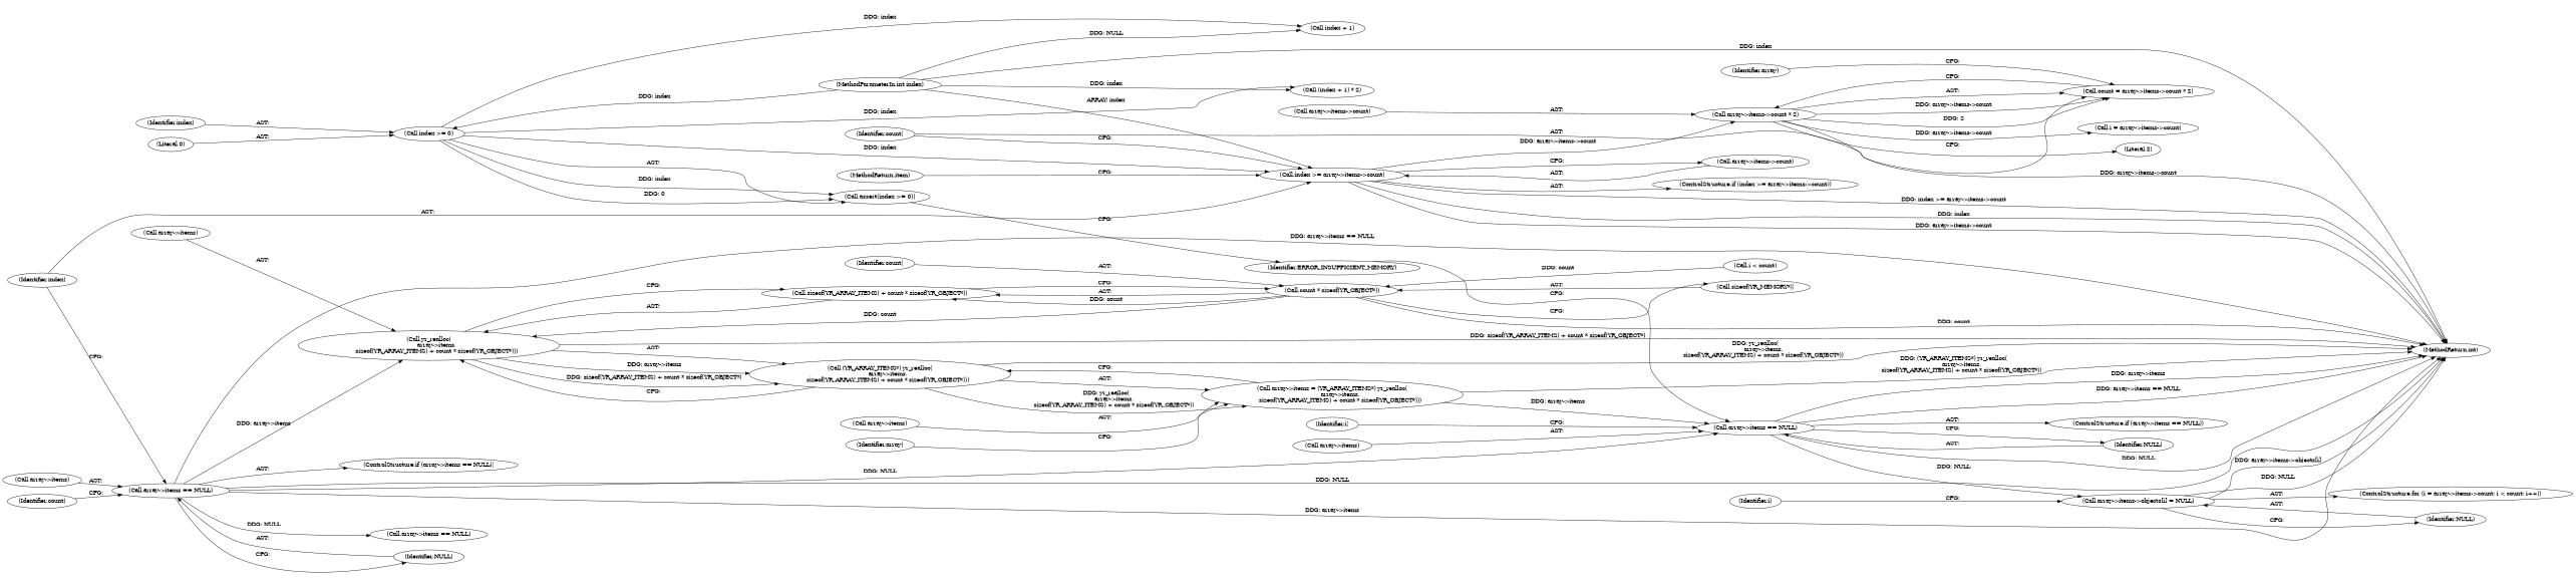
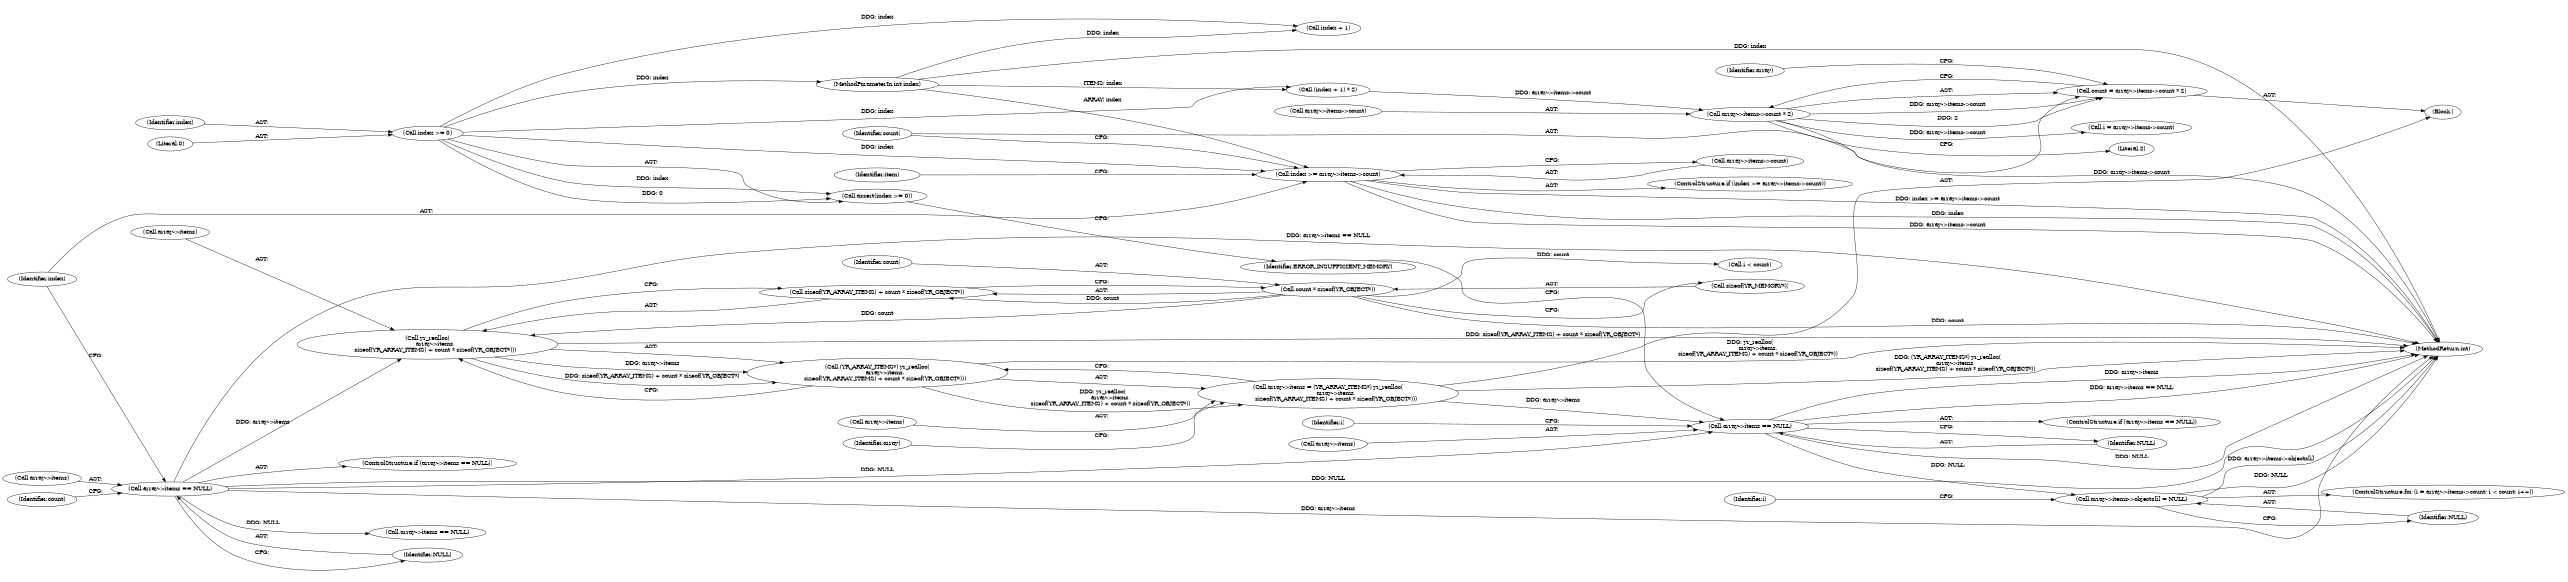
  digraph {
    rankdir=LR
    n1 [label="(Call,yr_realloc(\n         array->items,\n         sizeof(YR_ARRAY_ITEMS) + count * sizeof(YR_OBJECT*)))"]
    n2 [label="(Call,(YR_ARRAY_ITEMS*) yr_realloc(\n         array->items,\n         sizeof(YR_ARRAY_ITEMS) + count * sizeof(YR_OBJECT*)))"]
    n3 [label="(Call,sizeof(YR_ARRAY_ITEMS) + count * sizeof(YR_OBJECT*))"]
    n4 [label="(MethodReturn,int)"]
    n5 [label="(Call,array->items = (YR_ARRAY_ITEMS*) yr_realloc(\n         array->items,\n         sizeof(YR_ARRAY_ITEMS) + count * sizeof(YR_OBJECT*)))"]
    n6 [label="(Call,count * sizeof(YR_OBJECT*))"]
    n7 [label="(Call,array->items == NULL)"]
    n8 [label="(Call,array->items == NULL)"]
    n9 [label="(ControlStructure,if (array->items == NULL))"]
    n10 [label="(Call,array->items == NULL)"]
    n11 [label="(Identifier,NULL)"]
    n12 [label="(Call,array->items->objects[i] = NULL)"]
    n13 [label="(Identifier,NULL)"]
    n14 [label="(ControlStructure,if (array->items == NULL))"]
    n15 [label="(Call,i < count)"]
    n16 [label="(Call,sizeof(YR_MEMORY*))"]
    n17 [label="(Call,count = array->items->count * 2)"]
    n18 [label="(Call,array->items->count * 2)"]
+   n19 [label="(Block,)"]
    n20 [label="(Call,i = array->items->count)"]
    n21 [label="(Literal,2)"]
    n22 [label="(Call,index >= array->items->count)"]
    n23 [label="(ControlStructure,if (index >= array->items->count))"]
    n24 [label="(Call,array->items->count)"]
    n25 [label="(Call,index >= 0)"]
    n26 [label="(Call,assert(index >= 0))"]
    n27 [label="(Call,(index + 1) * 2)"]
    n28 [label="(Call,index + 1)"]
    n29 [label="(Literal,0)"]
    n30 [label="(Identifier,ERROR_INSUFFICIENT_MEMORY)"]
    n31 [label="(MethodParameterIn,int index)"]
    n32 [label="(Identifier,NULL)"]
    n33 [label="(ControlStructure,for (i = array->items->count; i < count; i++))"]
    n34 [label="(Call,array->items->count)"]
    n35 [label="(Call,array->items)"]
    n36 [label="(Identifier,i)"]
    n37 [label="(Identifier,index)"]
    n38 [label="(Identifier,index)"]
-   n39 [label="(MethodReturn,item)"]
+   n39 [label="(Identifier,item)"]
    n40 [label="(Identifier,array)"]
    n41 [label="(Identifier,array)"]
    n42 [label="(Call,array->items)"]
    n43 [label="(Identifier,count)"]
    n44 [label="(Call,array->items)"]
    n45 [label="(Identifier,count)"]
    n46 [label="(Identifier,i)"]
    n47 [label="(Call,array->items)"]
    n48 [label="(Identifier,count)"]
    n1 -> n2 [label="AST: "]
    n1 -> n2 [label="DDG: array->items"]
    n1 -> n2 [label="DDG: sizeof(YR_ARRAY_ITEMS) + count * sizeof(YR_OBJECT*)"]
    n1 -> n3 [label="CFG: "]
    n1 -> n4 [label="DDG: sizeof(YR_ARRAY_ITEMS) + count * sizeof(YR_OBJECT*)"]
    n2 -> n1 [label="CFG: "]
    n2 -> n4 [label="DDG: yr_realloc(\n         array->items,\n         sizeof(YR_ARRAY_ITEMS) + count * sizeof(YR_OBJECT*))"]
    n2 -> n5 [label="AST: "]
    n2 -> n5 [label="DDG: yr_realloc(\n         array->items,\n         sizeof(YR_ARRAY_ITEMS) + count * sizeof(YR_OBJECT*))"]
    n3 -> n1 [label="AST: "]
    n3 -> n6 [label="CFG: "]
    n5 -> n2 [label="CFG: "]
    n5 -> n4 [label="DDG: (YR_ARRAY_ITEMS*) yr_realloc(\n         array->items,\n         sizeof(YR_ARRAY_ITEMS) + count * sizeof(YR_OBJECT*))"]
    n5 -> n8 [label="DDG: array->items"]
+   n5 -> n19 [label="AST: "]
    n6 -> n1 [label="DDG: count"]
    n6 -> n3 [label="AST: "]
    n6 -> n3 [label="DDG: count"]
    n6 -> n4 [label="DDG: count"]
-   n15 -> n6 [label="DDG: count"]
+   n6 -> n15 [label="DDG: count"]
    n6 -> n16 [label="CFG: "]
    n7 -> n1 [label="DDG: array->items"]
    n7 -> n4 [label="DDG: array->items == NULL"]
    n7 -> n4 [label="DDG: NULL"]
    n7 -> n4 [label="DDG: array->items"]
    n7 -> n8 [label="DDG: NULL"]
    n7 -> n9 [label="AST: "]
    n7 -> n10 [label="DDG: NULL"]
    n7 -> n11 [label="CFG: "]
    n8 -> n4 [label="DDG: NULL"]
    n8 -> n4 [label="DDG: array->items"]
    n8 -> n4 [label="DDG: array->items == NULL"]
    n8 -> n12 [label="DDG: NULL"]
    n8 -> n13 [label="CFG: "]
    n8 -> n14 [label="AST: "]
    n11 -> n7 [label="AST: "]
    n12 -> n4 [label="DDG: array->items->objects[i]"]
    n12 -> n4 [label="DDG: NULL"]
    n12 -> n32 [label="CFG: "]
    n12 -> n33 [label="AST: "]
    n13 -> n8 [label="AST: "]
    n16 -> n6 [label="AST: "]
    n17 -> n18 [label="CFG: "]
+   n17 -> n19 [label="AST: "]
    n18 -> n4 [label="DDG: array->items->count"]
    n18 -> n17 [label="AST: "]
    n18 -> n17 [label="DDG: array->items->count"]
    n18 -> n17 [label="DDG: 2"]
    n18 -> n20 [label="DDG: array->items->count"]
    n18 -> n21 [label="CFG: "]
    n22 -> n4 [label="DDG: index"]
    n22 -> n4 [label="DDG: array->items->count"]
    n22 -> n4 [label="DDG: index >= array->items->count"]
-   n22 -> n18 [label="DDG: array->items->count"]
+   n27 -> n18 [label="DDG: array->items->count"]
    n22 -> n23 [label="AST: "]
    n22 -> n24 [label="CFG: "]
    n24 -> n22 [label="AST: "]
    n25 -> n22 [label="DDG: index"]
    n25 -> n26 [label="AST: "]
    n25 -> n26 [label="DDG: index"]
    n25 -> n26 [label="DDG: 0"]
    n25 -> n27 [label="DDG: index"]
    n25 -> n28 [label="DDG: index"]
    n26 -> n30 [label="CFG: "]
    n29 -> n25 [label="AST: "]
    n30 -> n8 [label="CFG: "]
    n31 -> n4 [label="DDG: index"]
    n31 -> n22 [label="ARRAY: index"]
-   n31 -> n25 [label="DDG: index"]
-   n31 -> n27 [label="DDG: index"]
-   n31 -> n28 [label="DDG: NULL"]
+   n25 -> n31 [label="DDG: index"]
+   n31 -> n27 [label="ITEMS: index"]
+   n31 -> n28 [label="DDG: index"]
    n32 -> n12 [label="AST: "]
    n34 -> n18 [label="AST: "]
    n35 -> n5 [label="AST: "]
    n36 -> n8 [label="CFG: "]
    n37 -> n7 [label="CFG: "]
    n37 -> n22 [label="AST: "]
    n38 -> n25 [label="AST: "]
    n39 -> n22 [label="CFG: "]
    n40 -> n17 [label="CFG: "]
    n41 -> n5 [label="CFG: "]
    n42 -> n1 [label="AST: "]
    n43 -> n7 [label="CFG: "]
    n44 -> n8 [label="AST: "]
    n45 -> n17 [label="AST: "]
    n45 -> n22 [label="CFG: "]
    n46 -> n12 [label="CFG: "]
    n47 -> n7 [label="AST: "]
    n48 -> n6 [label="AST: "]
  }
